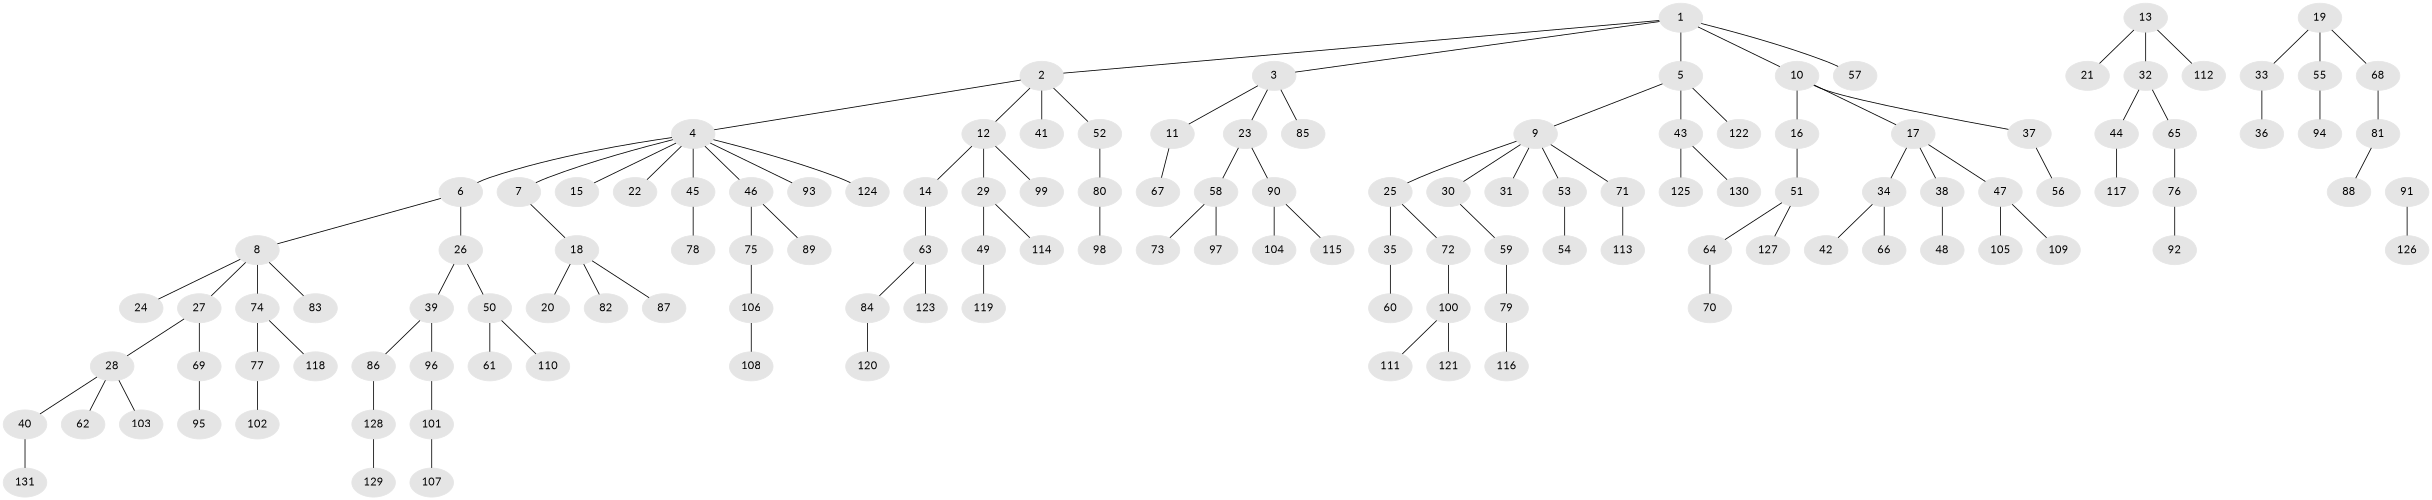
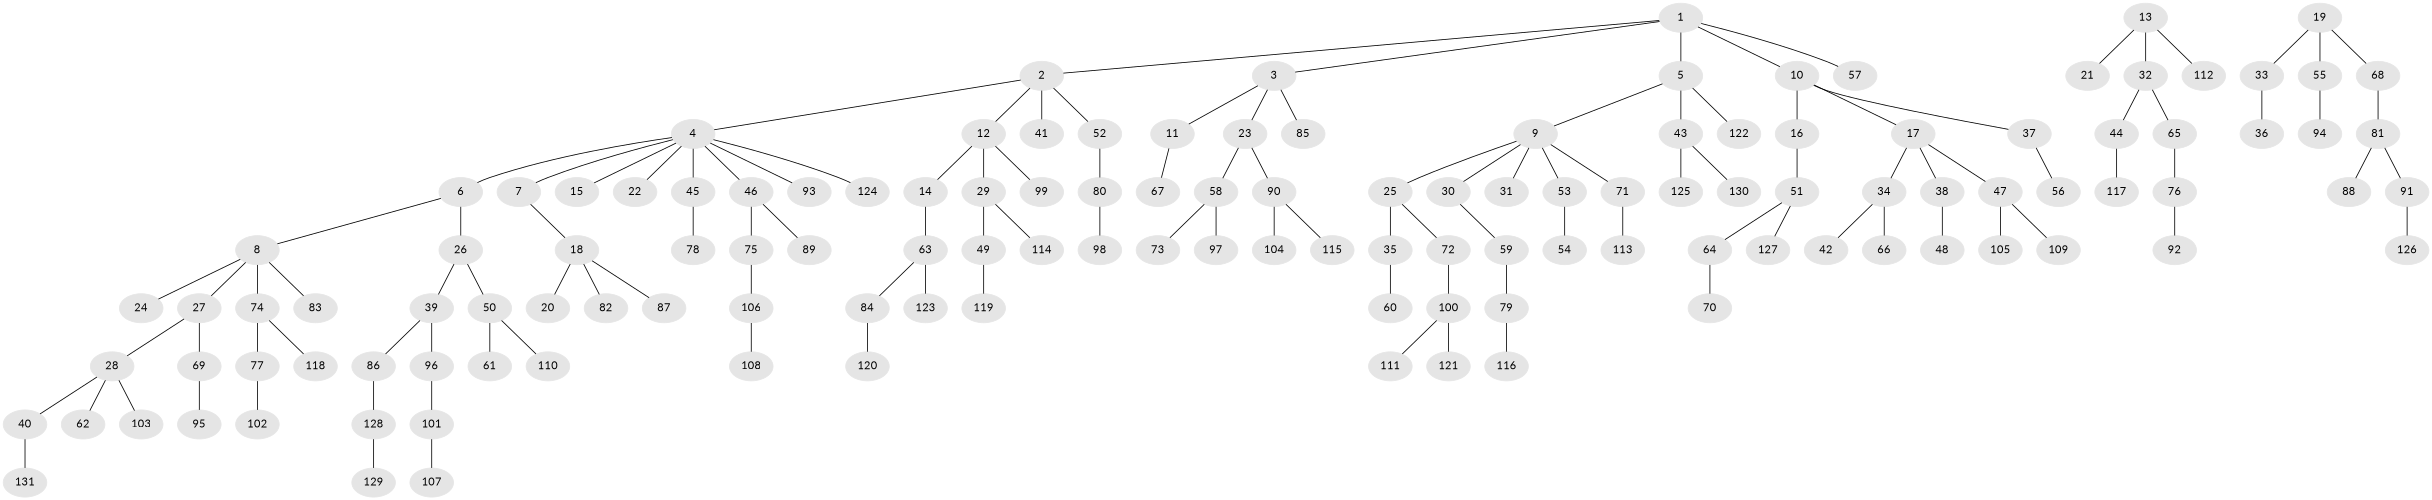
  graph {
    fontname=Lato
    node [color=gray90 fontname=Lato style=filled]
    edge [fontname=Lato]
    1
    2
    3
    5
    10
    57
    4
    12
    41
    52
    11
    23
    85
    9
    43
    122
    16
    17
    37
    6
    7
    15
    22
    45
    46
    93
    124
    14
    29
    99
    13
    21
    32
    112
    80
    67
    58
    90
    8
    26
    18
    78
    75
    89
    25
    30
    31
    53
    71
    125
    130
    24
    27
    74
    83
    39
    50
    20
    82
    87
    28
    69
    77
    118
    35
    72
    59
    54
    113
    51
    34
    38
    47
    56
    63
    49
    114
    44
    65
    84
    123
    19
    33
    55
    68
    64
    127
    42
    66
    48
    105
    109
    36
    94
    81
    73
    97
    104
    115
    60
    100
    86
    96
    61
    110
    40
    62
    103
    95
    131
    119
    79
    117
    76
    128
    101
    106
    70
    98
    116
    120
    92
    88
    91
    111
    121
    102
    108
    126
    129
    107
    1 -- 2
    1 -- 3
    1 -- 5
    1 -- 10
    1 -- 57
    2 -- 4
    2 -- 12
    2 -- 41
    2 -- 52
    3 -- 11
    3 -- 23
    3 -- 85
    5 -- 9
    5 -- 43
    5 -- 122
    10 -- 16
    10 -- 17
    10 -- 37
    4 -- 6
    4 -- 7
    4 -- 15
    4 -- 22
    4 -- 45
    4 -- 46
    4 -- 93
    4 -- 124
    12 -- 14
    12 -- 29
    12 -- 99
    52 -- 80
    11 -- 67
    23 -- 58
    23 -- 90
    9 -- 25
    9 -- 30
    9 -- 31
    9 -- 53
    9 -- 71
    43 -- 125
    43 -- 130
    16 -- 51
    17 -- 34
    17 -- 38
    17 -- 47
    37 -- 56
    6 -- 8
    6 -- 26
    7 -- 18
    45 -- 78
    46 -- 75
    46 -- 89
    14 -- 63
    29 -- 49
    29 -- 114
    13 -- 21
    13 -- 32
    13 -- 112
    32 -- 44
    32 -- 65
    80 -- 98
    58 -- 73
    58 -- 97
    90 -- 104
    90 -- 115
    8 -- 24
    8 -- 27
    8 -- 74
    8 -- 83
    26 -- 39
    26 -- 50
    18 -- 20
    18 -- 82
    18 -- 87
    75 -- 106
    25 -- 35
    25 -- 72
    30 -- 59
    53 -- 54
    71 -- 113
    27 -- 28
    27 -- 69
    74 -- 77
    74 -- 118
    39 -- 86
    39 -- 96
    50 -- 61
    50 -- 110
    28 -- 40
    28 -- 62
    28 -- 103
    69 -- 95
    77 -- 102
    35 -- 60
    72 -- 100
    59 -- 79
    51 -- 64
    51 -- 127
    34 -- 42
    34 -- 66
    38 -- 48
    47 -- 105
    47 -- 109
    63 -- 84
    63 -- 123
    49 -- 119
    44 -- 117
    65 -- 76
    84 -- 120
    19 -- 33
    19 -- 55
    19 -- 68
    33 -- 36
    55 -- 94
    68 -- 81
    64 -- 70
    81 -- 88
+   81 -- 91
    100 -- 111
    100 -- 121
    86 -- 128
    96 -- 101
    40 -- 131
    79 -- 116
    76 -- 92
    128 -- 129
    101 -- 107
    106 -- 108
    91 -- 126
  }
